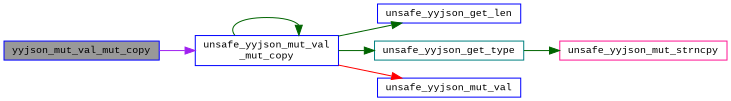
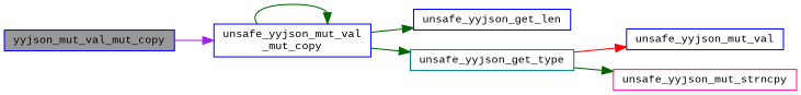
  digraph {
    fontname="Liberation Mono"
    rankdir=LR
    node [color=blue fillcolor=white fontname="Liberation Mono" fontsize=10 shape=box style=filled]
    edge [color=darkgreen fontname="Liberation Mono" fontsize=10 labelfontname=Helvetica labelfontsize=10 style=solid]
    n1 [fillcolor=grey60 fontcolor=black height=0.2 label=yyjson_mut_val_mut_copy width=0.4]
    n2 [height=0.2 label="unsafe_yyjson_mut_val\l_mut_copy" width=0.4]
    n3 [height=0.2 label=unsafe_yyjson_get_len width=0.4]
    n4 [color=teal height=0.2 label=unsafe_yyjson_get_type width=0.4]
    n5 [height=0.2 label=unsafe_yyjson_mut_val width=0.4]
    n6 [color=deeppink height=0.2 label=unsafe_yyjson_mut_strncpy width=0.4]
    n1 -> n2 [color=purple]
    n2 -> n2
    n2 -> n3
    n2 -> n4
-   n2 -> n5 [color=red]
+   n4 -> n5 [color=red]
    n4 -> n6
  }
